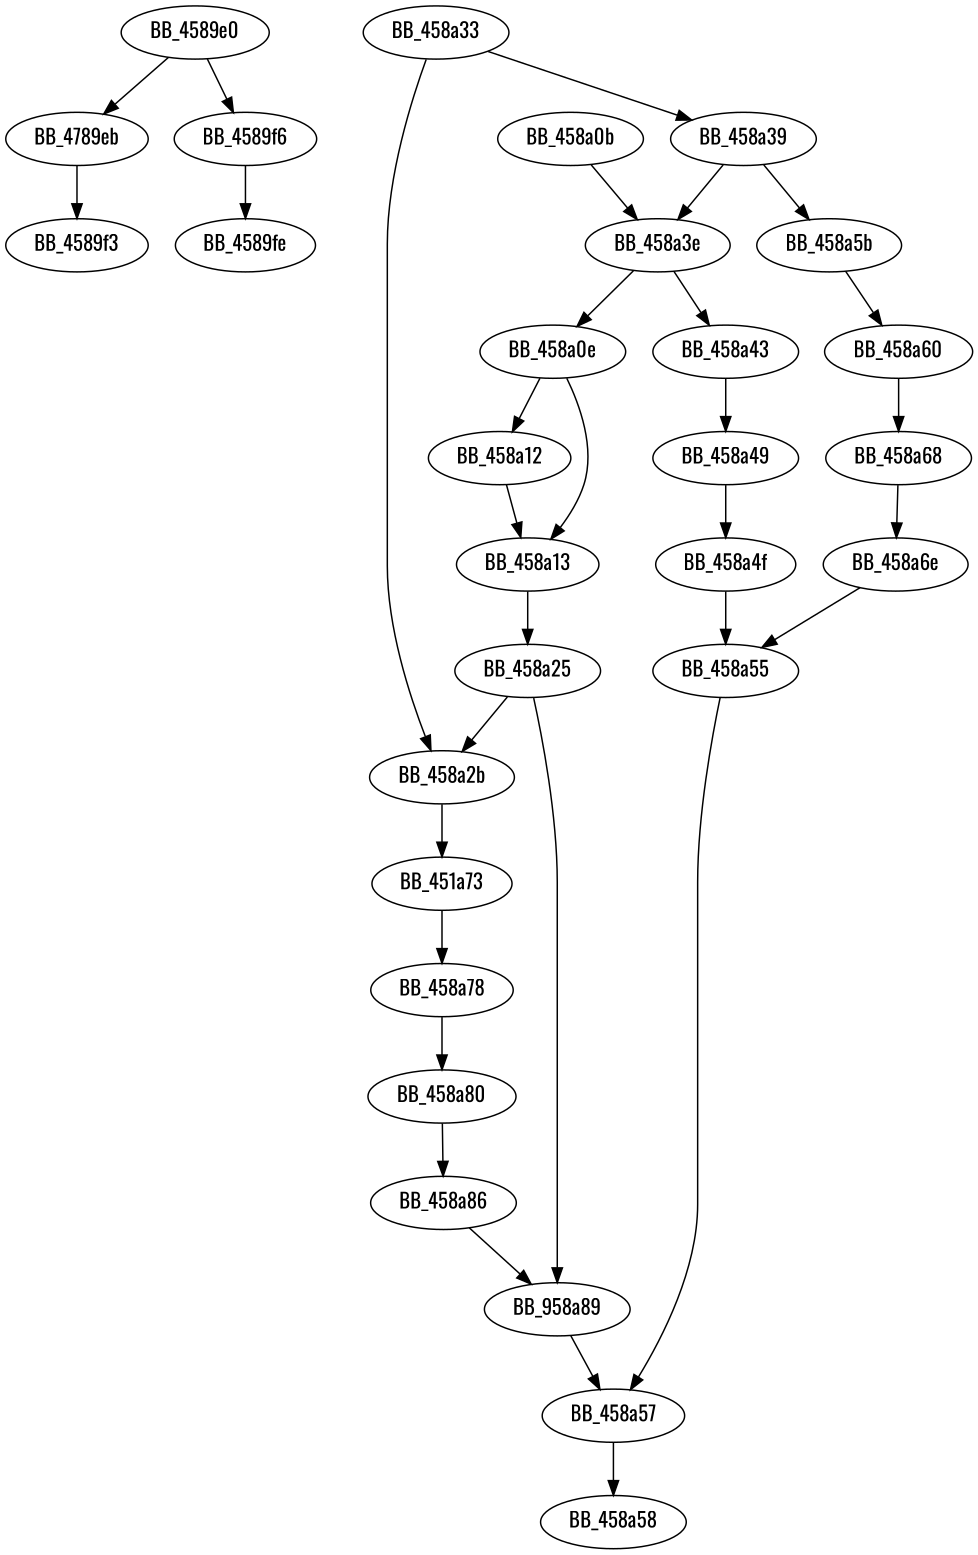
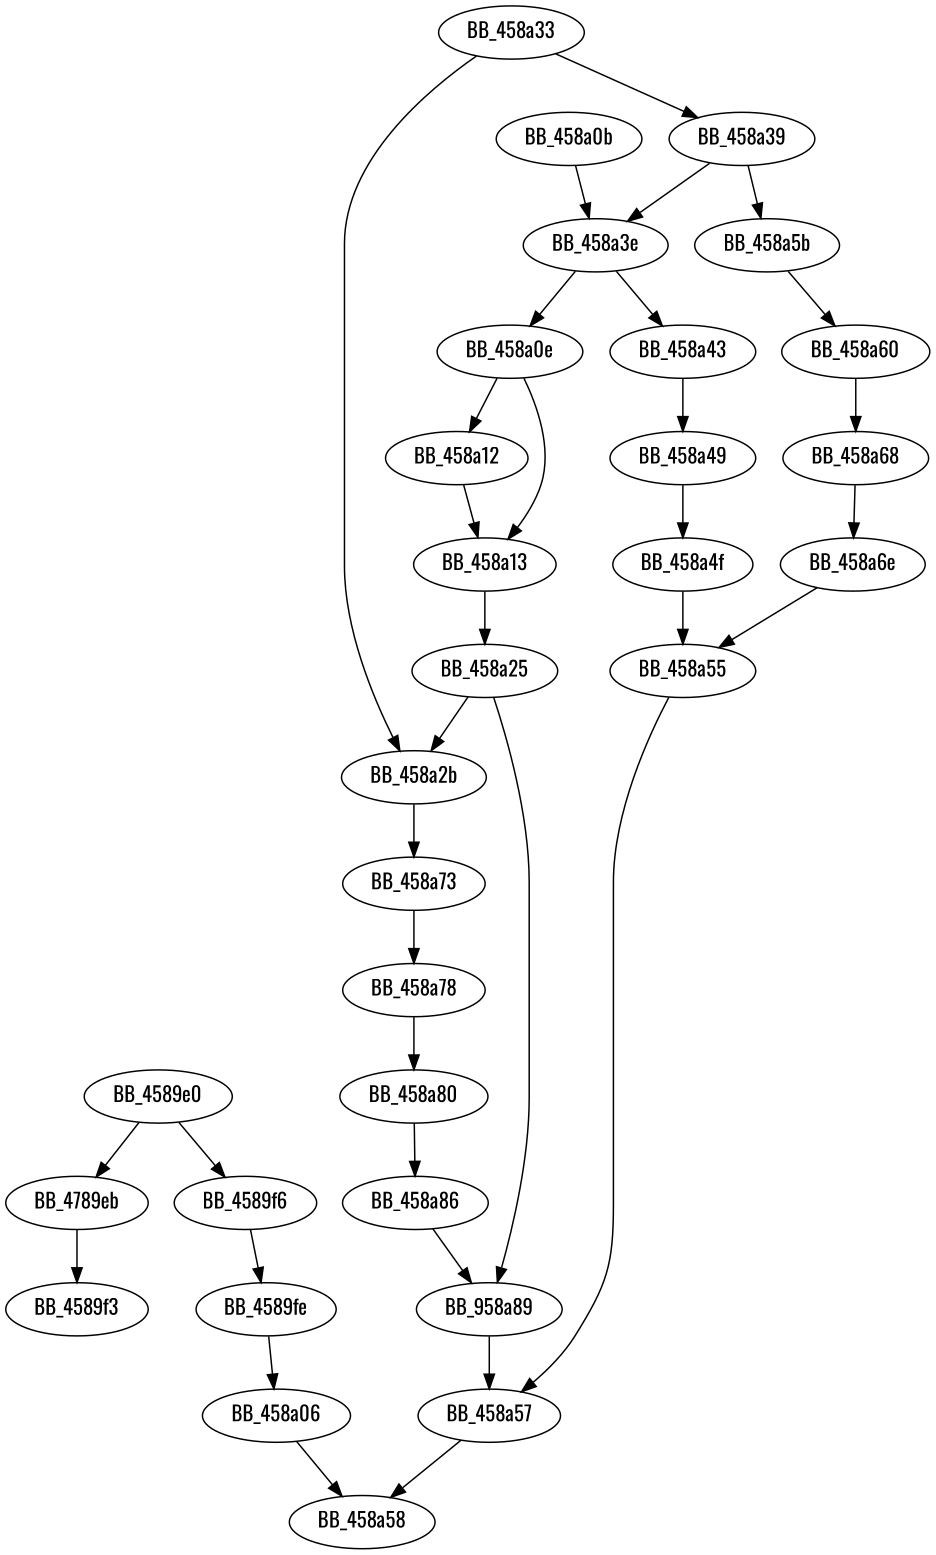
  digraph {
    fontname=Oswald
    node [fontname=Oswald]
    edge [fontname=Oswald]
    n1 [label=BB_4789eb]
    BB_4589e0
    BB_4589f6
    BB_4589f3
    BB_4589fe
+   BB_458a06
    BB_458a0b
    BB_458a3e
    BB_458a58
    BB_458a0e
    BB_458a43
    BB_458a12
    BB_458a13
    BB_458a49
    BB_458a25
    BB_458a2b
    n17 [label=BB_958a89]
-   BB_458a73 [label=BB_451a73]
+   BB_458a73
    BB_458a57
    BB_458a33
    BB_458a39
    BB_458a78
    BB_458a5b
    BB_458a80
    BB_458a60
    BB_458a68
    BB_458a4f
    BB_458a55
    BB_458a6e
    BB_458a86
    n1 -> BB_4589f3
    BB_4589e0 -> n1
    BB_4589e0 -> BB_4589f6
    BB_4589f6 -> BB_4589fe
+   BB_4589fe -> BB_458a06
+   BB_458a06 -> BB_458a58
    BB_458a0b -> BB_458a3e
    BB_458a3e -> BB_458a0e
    BB_458a3e -> BB_458a43
    BB_458a0e -> BB_458a12
    BB_458a0e -> BB_458a13
    BB_458a43 -> BB_458a49
    BB_458a12 -> BB_458a13
    BB_458a13 -> BB_458a25
    BB_458a49 -> BB_458a4f
    BB_458a25 -> BB_458a2b
    BB_458a25 -> n17
    BB_458a2b -> BB_458a73
    n17 -> BB_458a57
    BB_458a73 -> BB_458a78
    BB_458a57 -> BB_458a58
    BB_458a33 -> BB_458a2b
    BB_458a33 -> BB_458a39
    BB_458a39 -> BB_458a3e
    BB_458a39 -> BB_458a5b
    BB_458a78 -> BB_458a80
    BB_458a5b -> BB_458a60
    BB_458a80 -> BB_458a86
    BB_458a60 -> BB_458a68
    BB_458a68 -> BB_458a6e
    BB_458a4f -> BB_458a55
    BB_458a55 -> BB_458a57
    BB_458a6e -> BB_458a55
    BB_458a86 -> n17
  }
